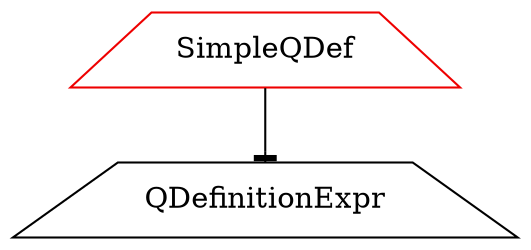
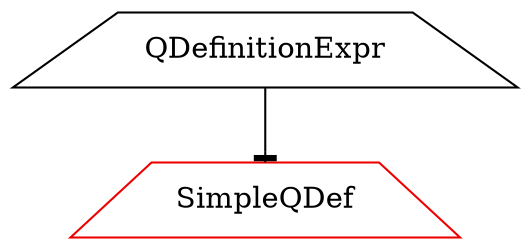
  digraph {
    node [shape=trapezium]
    n1 [color=red2 label=SimpleQDef]
    QDefinitionExpr
-   n1 -> QDefinitionExpr [arrowhead=tee]
+   QDefinitionExpr -> n1 [arrowhead=tee]
  }
